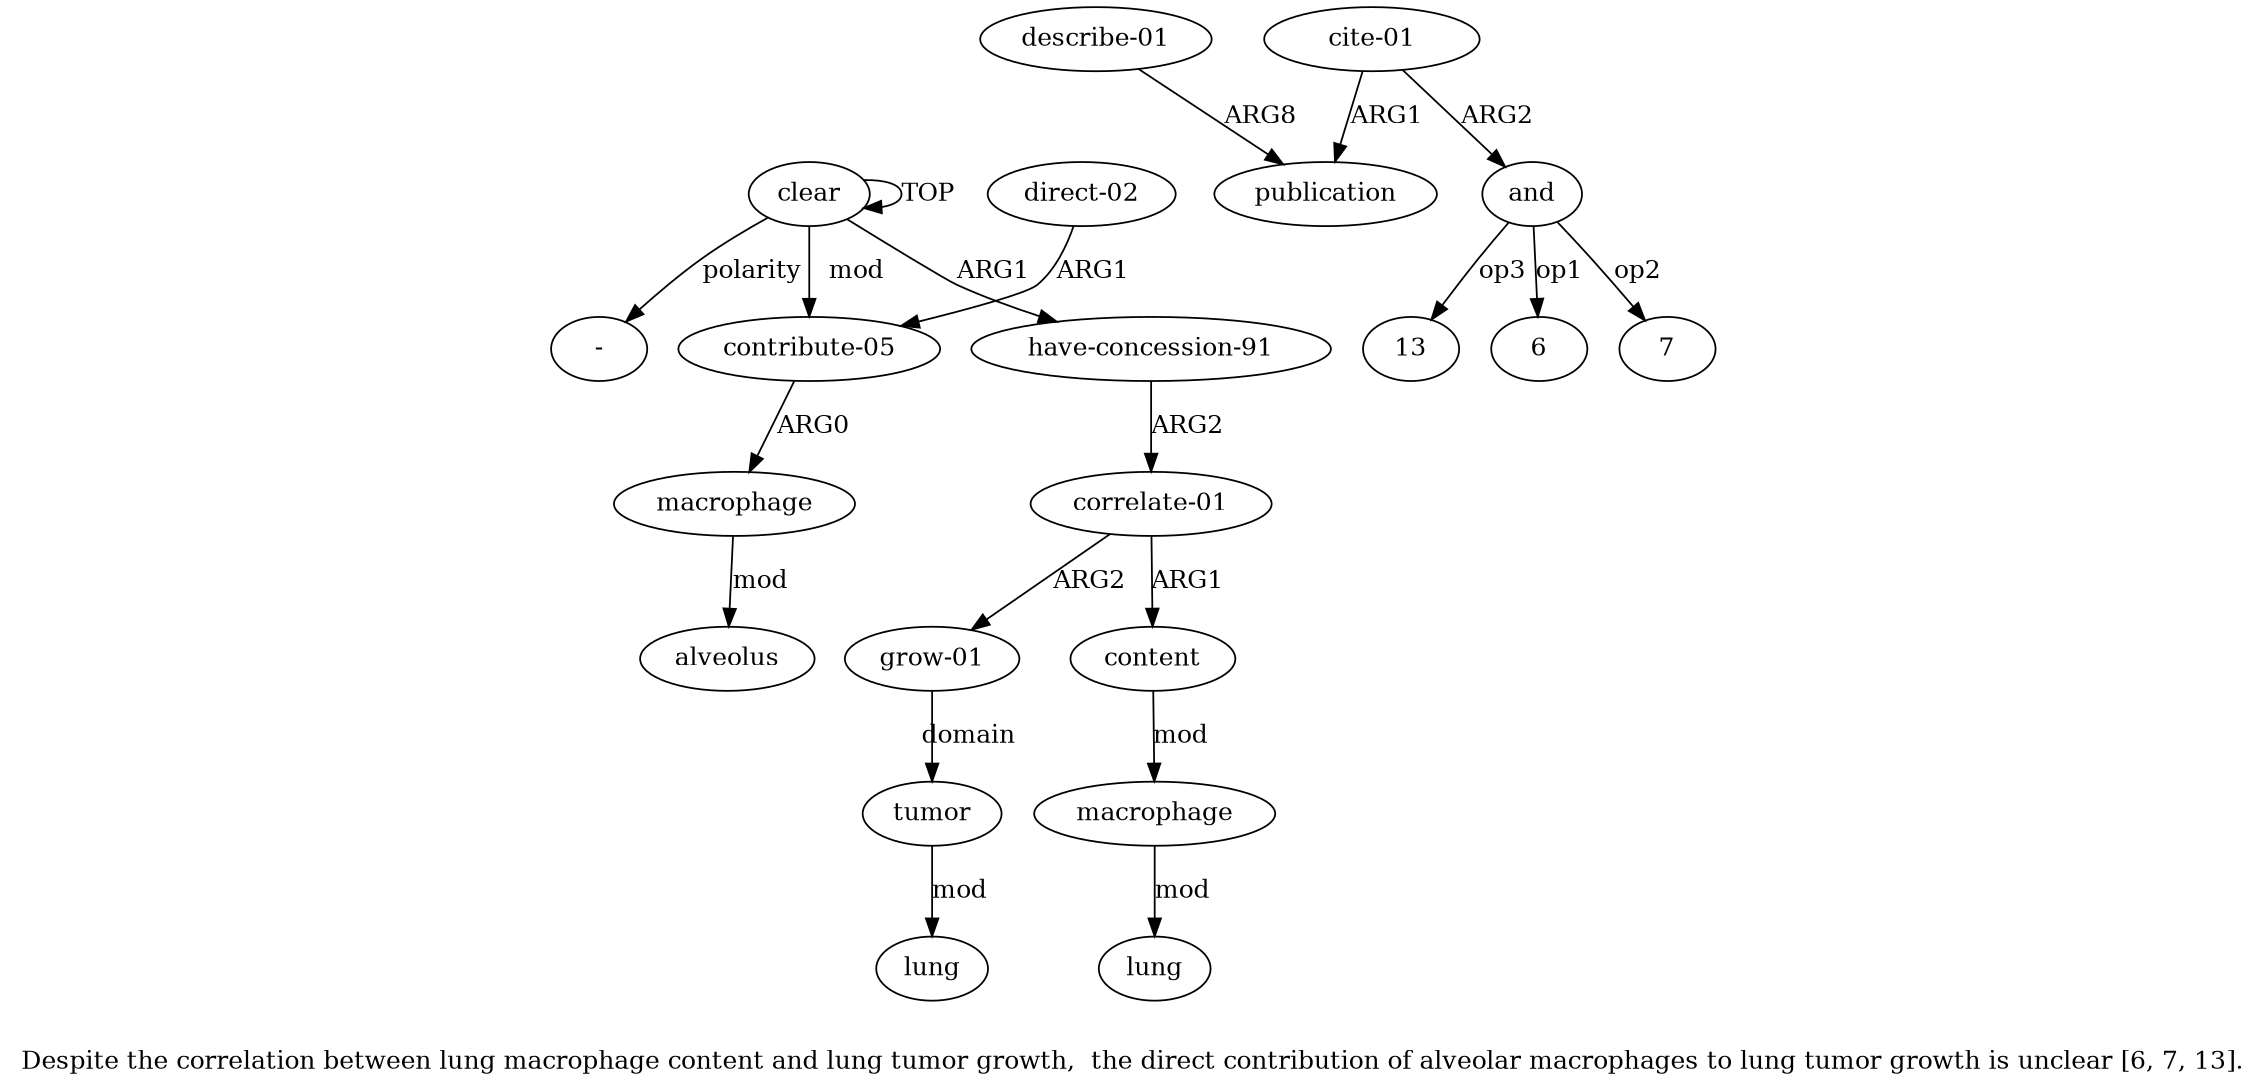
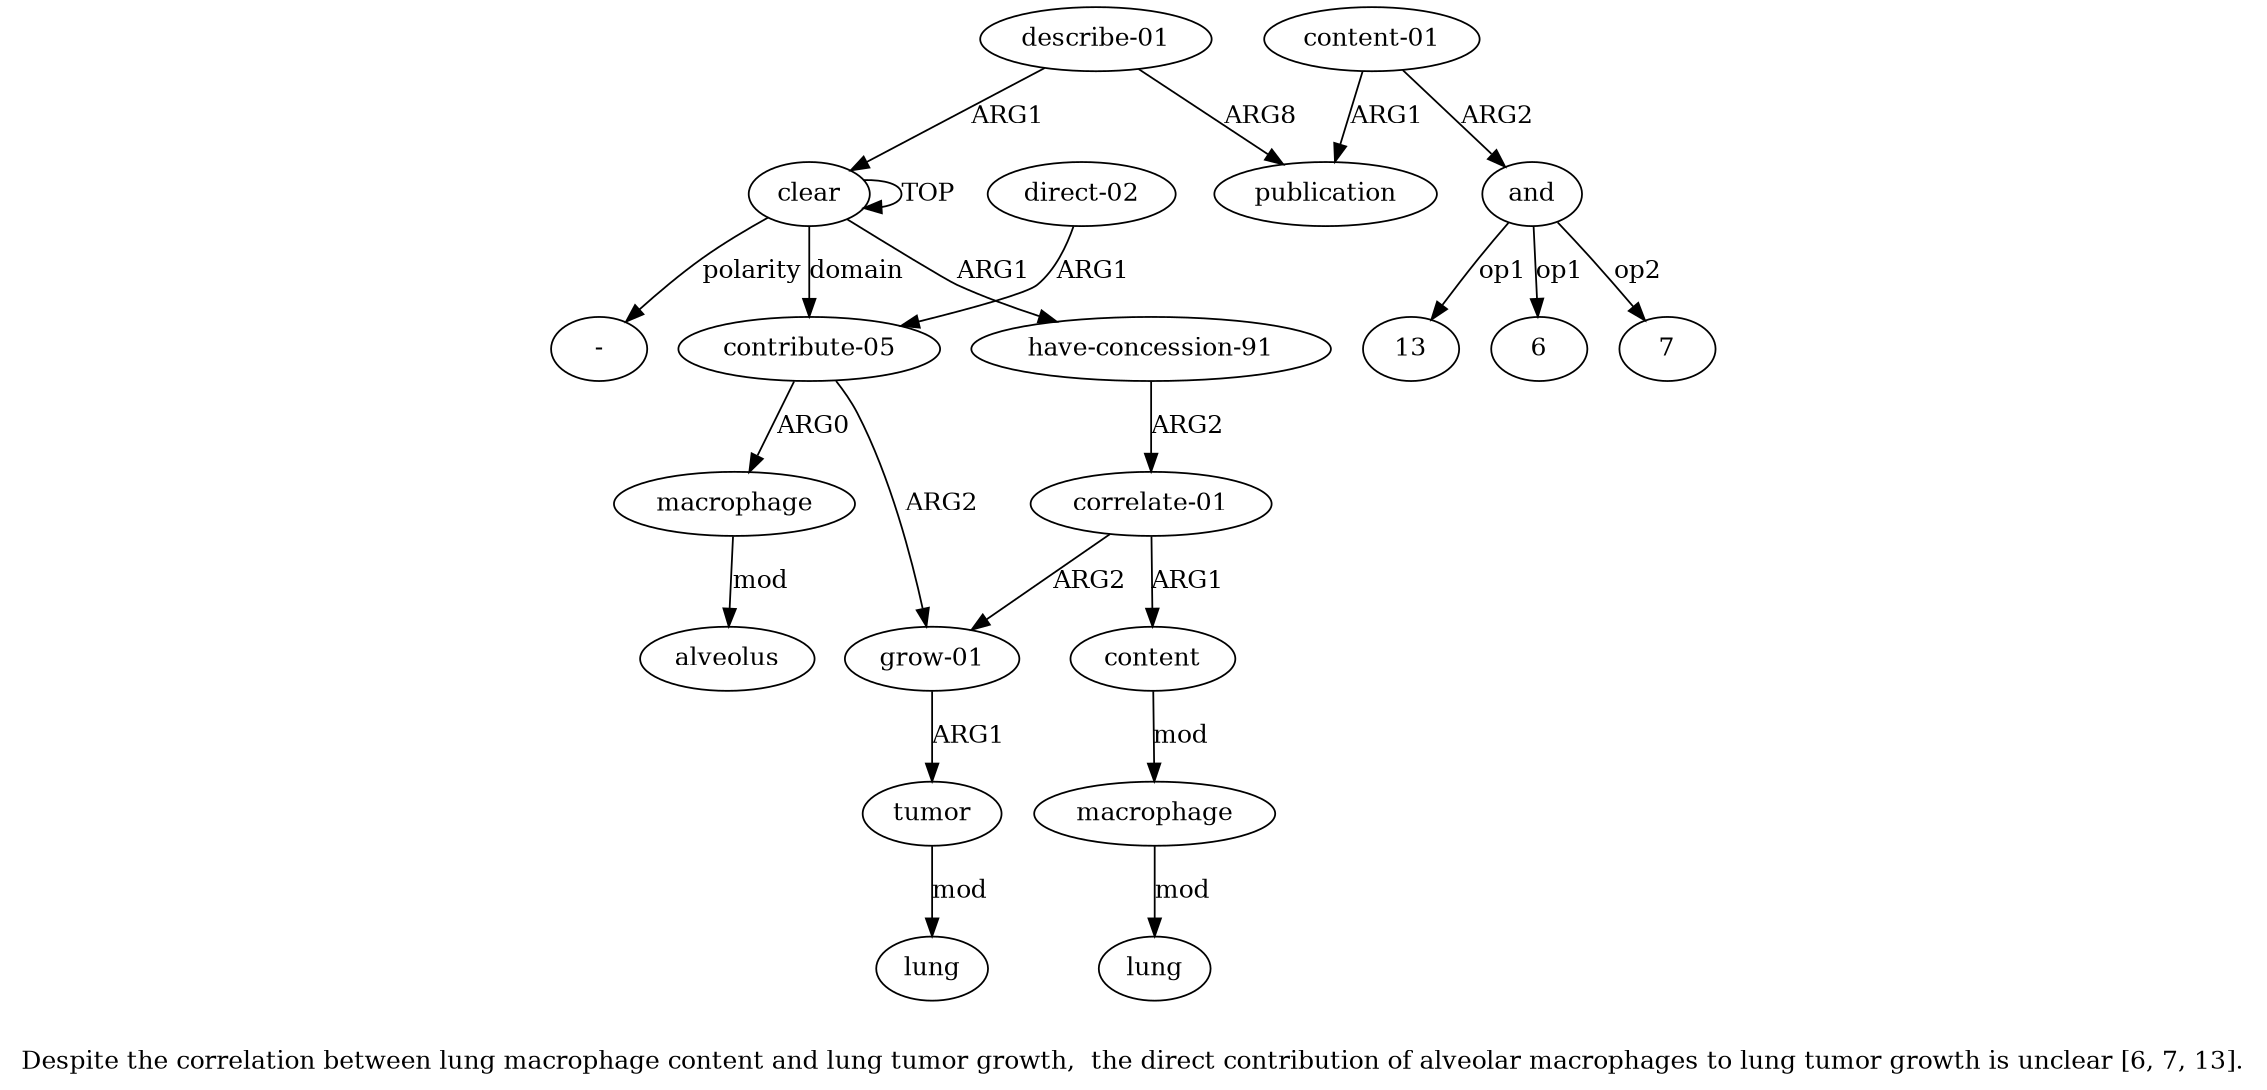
  digraph {
    label="Despite the correlation between lung macrophage content and lung tumor growth,  the direct contribution of alveolar macrophages to lung tumor growth is unclear [6, 7, 13]."
    node [color=black gold_ind=-1 gold_label=macrophage test_ind=-1 test_label=macrophage]
    edge [color=black gold_label=ARG1 test_label=ARG1]
    n1 [gold_ind=15 label=macrophage test_ind=15]
    n2 [gold_ind=16 gold_label=lung label=lung test_ind=16 test_label=lung]
    n3 [gold_ind=14 gold_label=content label=content test_ind=14 test_label=content]
    n4 [gold_label="-" label="-" test_label="-"]
    n5 [gold_ind=11 gold_label=and label=and test_ind=11 test_label=and]
    n6 [gold_label=6 label=6 test_label=6]
    n7 [gold_label=7 label=7 test_label=7]
    n8 [gold_label=13 label=13 test_label=13]
-   n9 [gold_ind=10 gold_label="cite-01" label="cite-01" test_ind=10 test_label="cite-01"]
+   n9 [gold_ind=10 gold_label="cite-01" label="content-01" test_ind=10 test_label="cite-01"]
    n10 [gold_ind=9 gold_label=publication label=publication test_ind=9 test_label=publication]
    n11 [gold_ind=13 gold_label="correlate-01" label="correlate-01" test_ind=13 test_label="correlate-01"]
    n12 [gold_ind=4 gold_label="grow-01" label="grow-01" test_ind=4 test_label="grow-01"]
    n13 [gold_ind=5 gold_label=tumor label=tumor test_ind=5 test_label=tumor]
    n14 [gold_ind=6 gold_label=lung label=lung test_ind=6 test_label=lung]
    n15 [gold_ind=12 gold_label="have-concession-91" label="have-concession-91" test_ind=12 test_label="have-concession-91"]
    n16 [gold_ind=0 gold_label=clear label=clear test_ind=0 test_label=clear]
    n17 [gold_ind=1 gold_label="contribute-01" label="contribute-05" test_ind=1 test_label="contribute-01"]
    n18 [gold_ind=2 label=macrophage test_ind=2]
    n19 [gold_ind=3 gold_label=alveolus label=alveolus test_ind=3 test_label=alveolus]
    n20 [gold_ind=7 gold_label="direct-02" label="direct-02" test_ind=7 test_label="direct-02"]
    n21 [gold_ind=8 gold_label="describe-01" label="describe-01" test_ind=8 test_label="describe-01"]
    n1 -> n2 [gold_label=mod label=mod test_label=mod]
    n3 -> n1 [gold_label=mod label=mod test_label=mod]
    n5 -> n6 [gold_label=op1 label=op1 test_label=op1]
    n5 -> n7 [gold_label=op2 label=op2 test_label=op2]
-   n5 -> n8 [gold_label=op3 label=op3 test_label=op3]
+   n5 -> n8 [gold_label=op3 label=op1 test_label=op3]
    n9 -> n5 [gold_label=ARG2 label=ARG2 test_label=ARG2]
    n9 -> n10 [label=ARG1]
    n11 -> n3 [label=ARG1]
    n11 -> n12 [gold_label=ARG2 label=ARG2 test_label=ARG2]
-   n12 -> n13 [label=domain]
+   n12 -> n13 [label=ARG1]
    n13 -> n14 [gold_label=mod label=mod test_label=mod]
    n15 -> n11 [gold_label=ARG2 label=ARG2 test_label=ARG2]
    n16 -> n4 [gold_label=polarity label=polarity test_label=polarity]
    n16 -> n15 [label=ARG1]
    n16 -> n16 [gold_label=TOP label=TOP test_label=TOP]
-   n16 -> n17 [gold_label=domain label=mod test_label=domain]
+   n16 -> n17 [gold_label=domain label=domain test_label=domain]
+   n17 -> n12 [gold_label=ARG2 label=ARG2 test_label=ARG2]
    n17 -> n18 [gold_label=ARG0 label=ARG0 test_label=ARG0]
    n18 -> n19 [gold_label=mod label=mod test_label=mod]
    n20 -> n17 [label=ARG1]
    n21 -> n10 [gold_label=ARG0 label=ARG8 test_label=ARG0]
+   n21 -> n16 [label=ARG1]
  }
